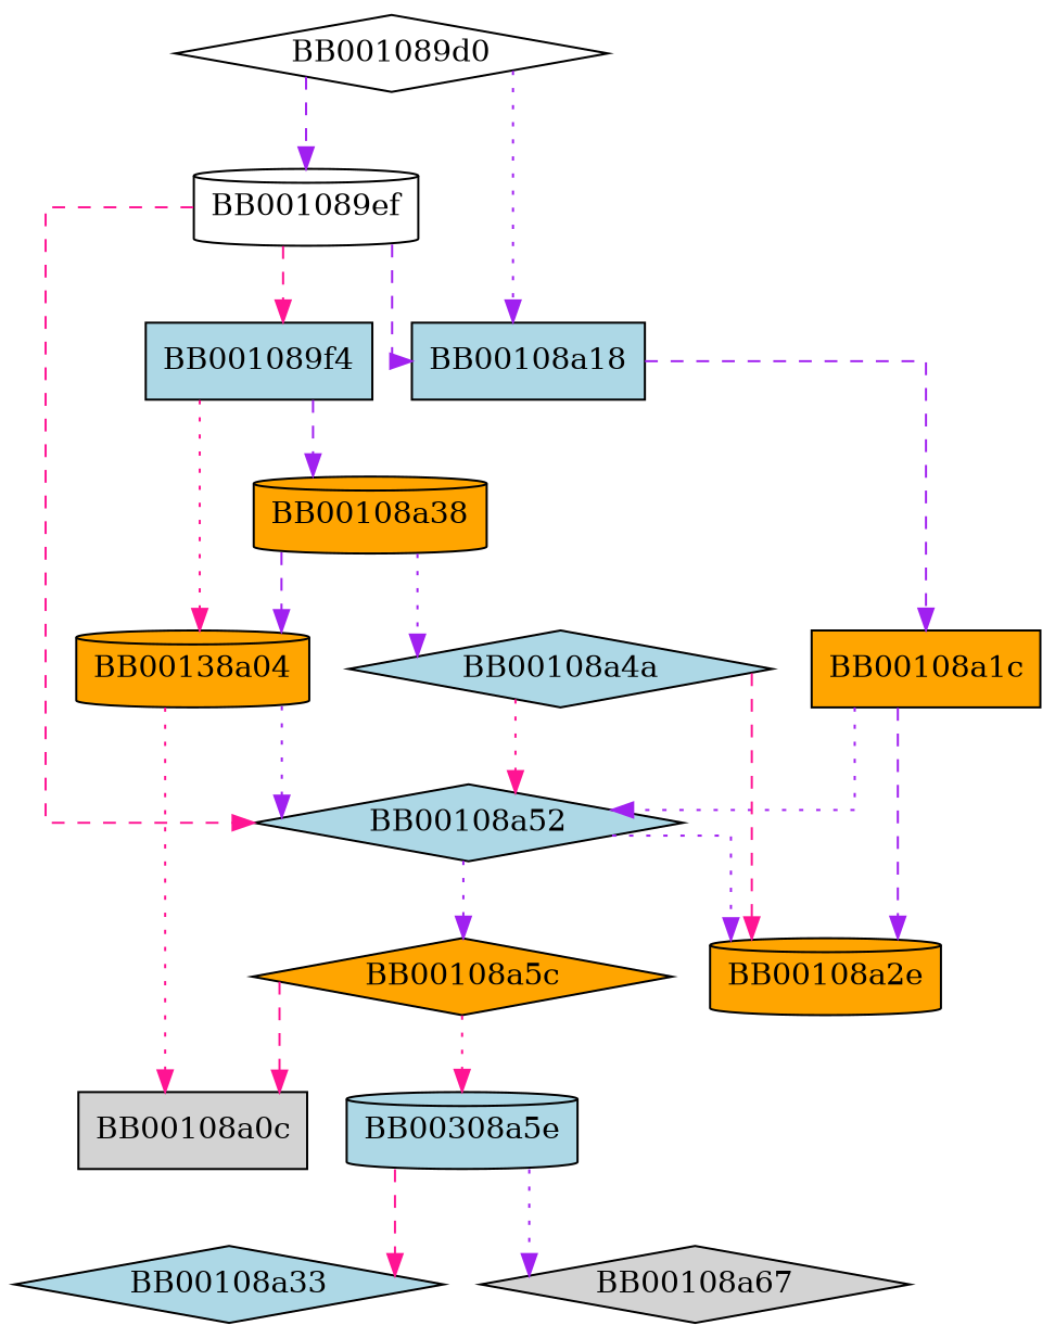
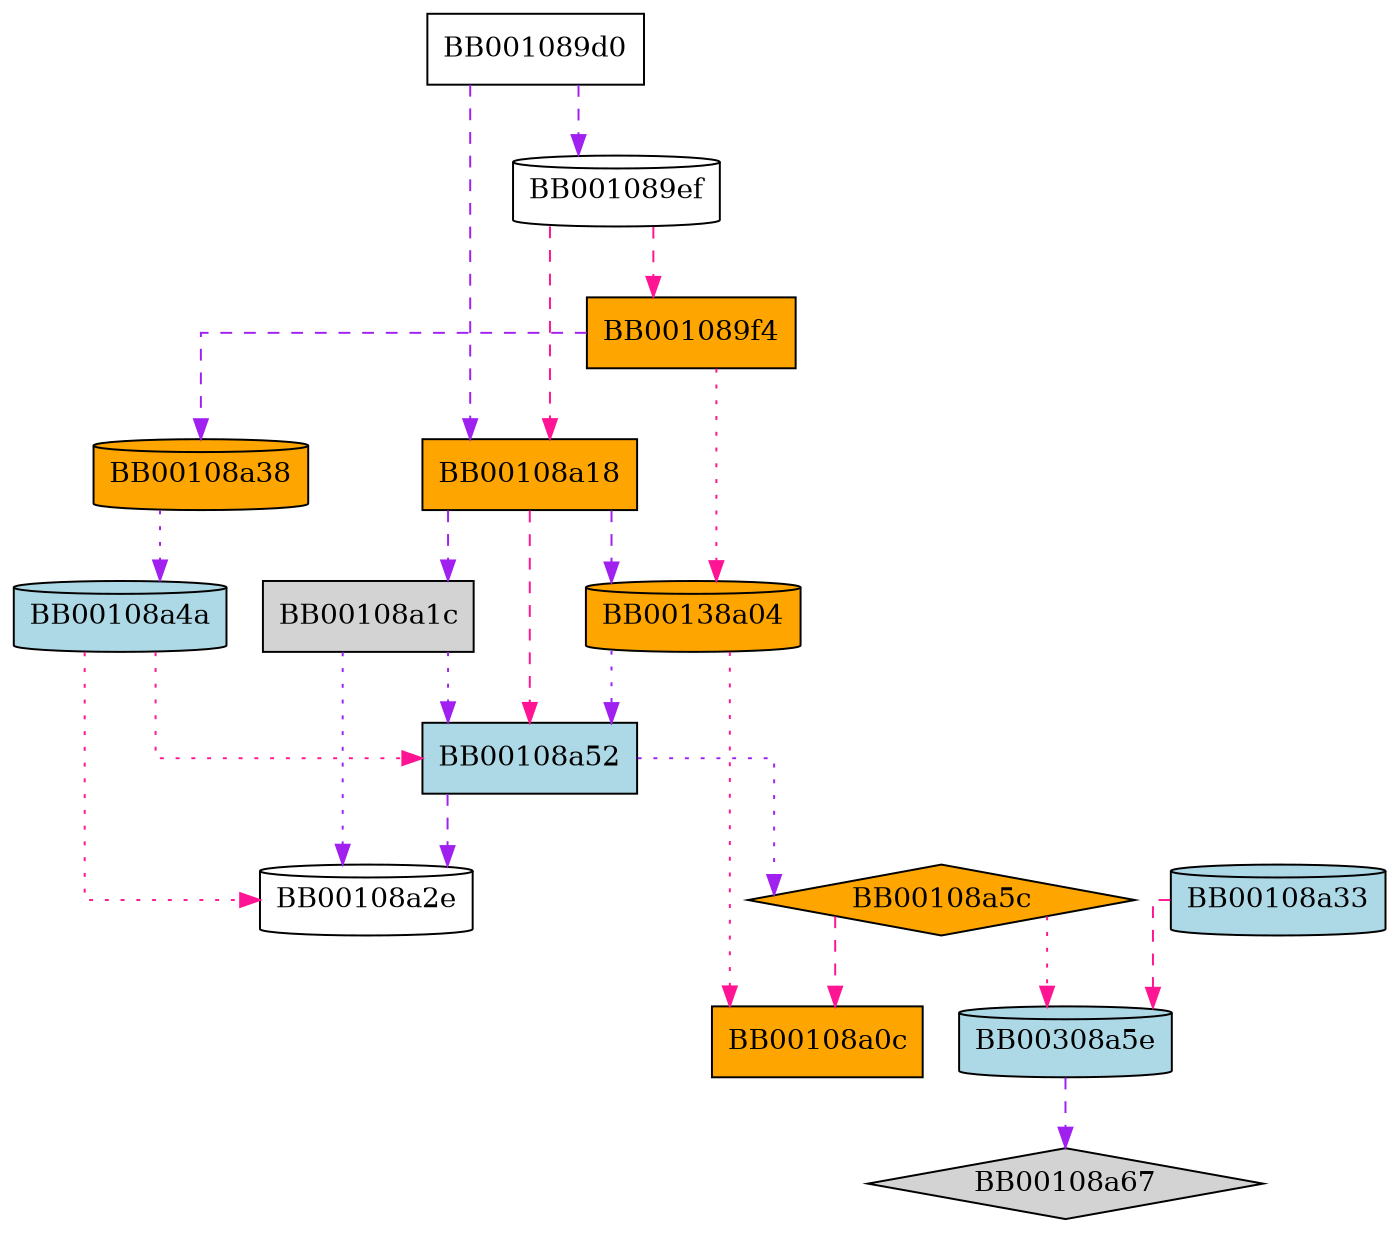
  digraph {
    splines=ortho
    node [fillcolor=lightblue shape=cylinder style=filled]
    edge [color=purple style=dotted]
-   BB001089d0 [fillcolor=white shape=diamond]
-   BB00108a18 [shape=box]
+   BB001089d0 [fillcolor=white shape=box]
+   BB00108a18 [fillcolor=orange shape=box]
    BB001089ef [fillcolor=white]
-   BB00108a52 [shape=diamond]
-   BB00108a1c [fillcolor=orange shape=box]
-   BB001089f4 [shape=box]
-   BB00108a2e [fillcolor=orange]
+   BB00108a52 [shape=box]
+   BB00108a1c [fillcolor=lightgrey shape=box]
+   BB001089f4 [fillcolor=orange shape=box]
+   BB00108a2e [fillcolor=white]
    BB00108a5c [fillcolor=orange shape=diamond]
    BB00108a38 [fillcolor=orange]
    n10 [fillcolor=orange label=BB00138a04]
-   BB00108a4a [shape=diamond]
-   BB00108a0c [fillcolor=lightgrey shape=box]
+   BB00108a4a
+   BB00108a0c [fillcolor=orange shape=box]
    n13 [label=BB00308a5e]
-   BB00108a33 [shape=diamond]
+   BB00108a33
    BB00108a67 [fillcolor=lightgrey shape=diamond]
-   BB001089d0 -> BB00108a18
+   BB001089d0 -> BB00108a18 [style=dashed]
    BB001089d0 -> BB001089ef [style=dashed]
-   BB001089ef -> BB00108a52 [color=deeppink style=dashed]
+   BB00108a18 -> BB00108a52 [color=deeppink style=dashed]
    BB00108a18 -> BB00108a1c [style=dashed]
-   BB001089ef -> BB00108a18 [style=dashed]
+   BB001089ef -> BB00108a18 [color=deeppink style=dashed]
    BB001089ef -> BB001089f4 [color=deeppink style=dashed]
-   BB00108a52 -> BB00108a2e
+   BB00108a52 -> BB00108a2e [style=dashed]
    BB00108a52 -> BB00108a5c
    BB00108a1c -> BB00108a52
-   BB00108a1c -> BB00108a2e [style=dashed]
+   BB00108a1c -> BB00108a2e
    BB001089f4 -> BB00108a38 [style=dashed]
    BB001089f4 -> n10 [color=deeppink]
    BB00108a5c -> BB00108a0c [color=deeppink style=dashed]
    BB00108a5c -> n13 [color=deeppink]
-   BB00108a38 -> n10 [style=dashed]
+   BB00108a18 -> n10 [style=dashed]
    BB00108a38 -> BB00108a4a
    n10 -> BB00108a52
    n10 -> BB00108a0c [color=deeppink]
    BB00108a4a -> BB00108a52 [color=deeppink]
-   BB00108a4a -> BB00108a2e [color=deeppink style=dashed]
-   n13 -> BB00108a33 [color=deeppink style=dashed]
-   n13 -> BB00108a67
+   BB00108a4a -> BB00108a2e [color=deeppink]
+   BB00108a33 -> n13 [color=deeppink style=dashed]
+   n13 -> BB00108a67 [style=dashed]
  }
